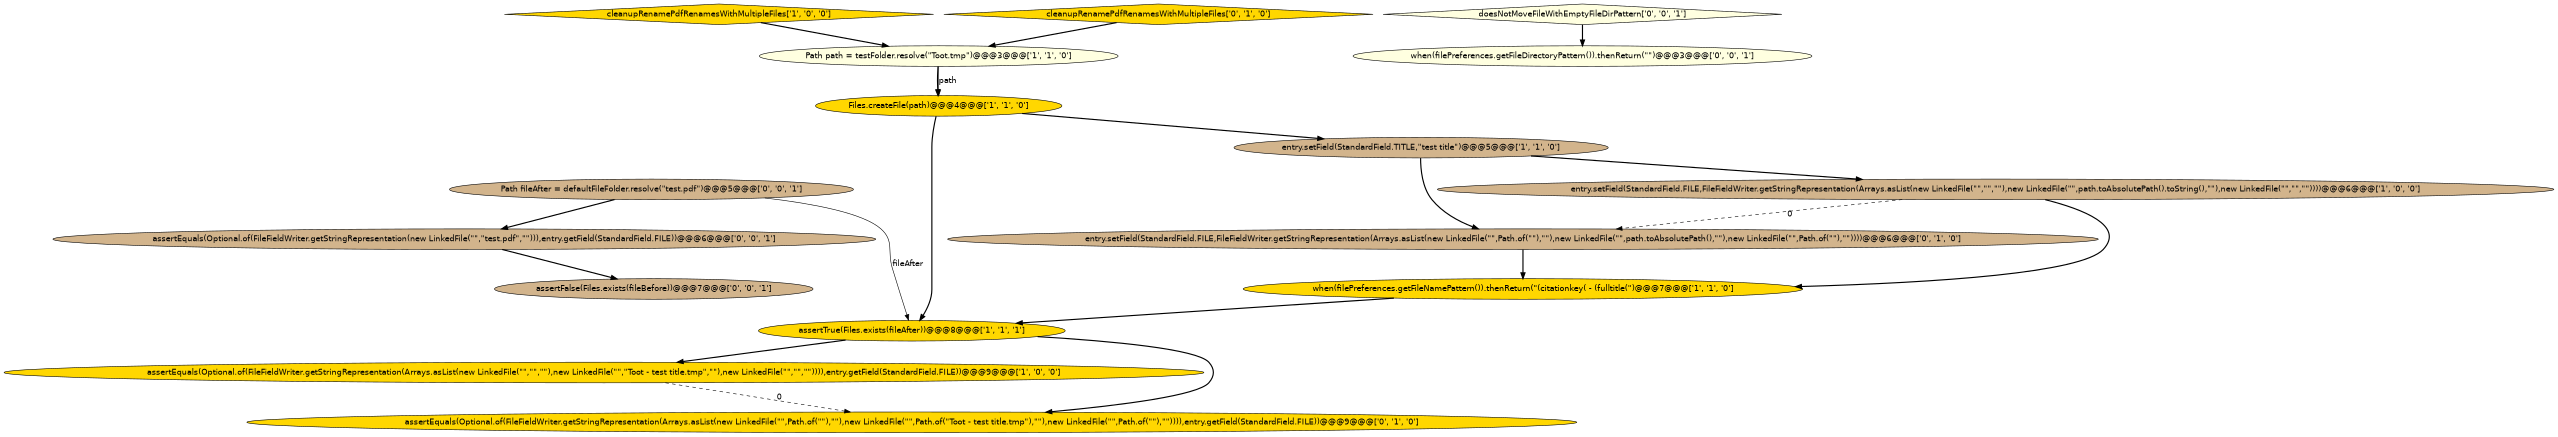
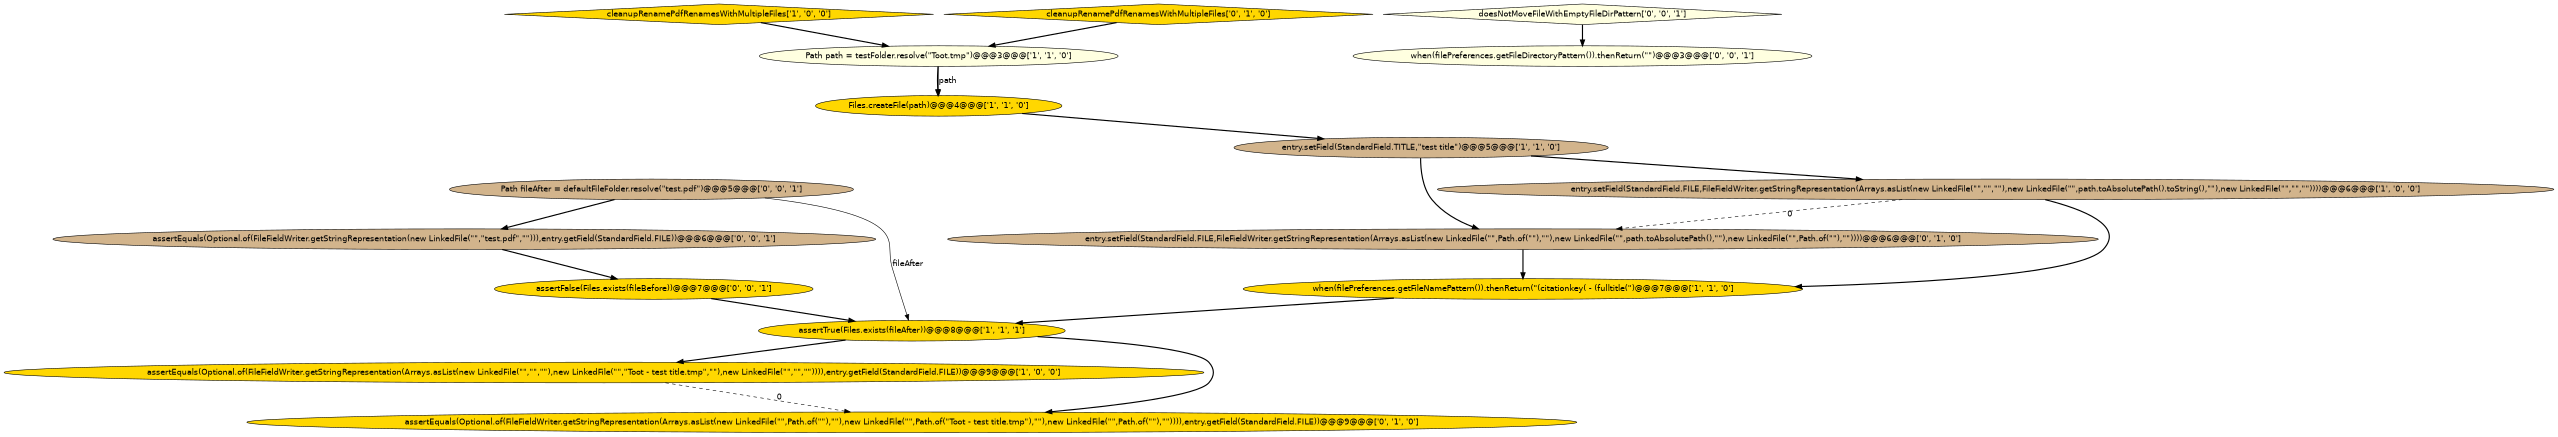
  digraph {
    fontname="DejaVu Sans"
    node [fillcolor=gold fontname="DejaVu Sans" shape=ellipse style=filled]
    edge [fontname="DejaVu Sans" style=bold]
    n1 [fillcolor=tan label="Path fileAfter = defaultFileFolder.resolve(\"test.pdf\")@@@5@@@['0', '0', '1']"]
    n2 [fillcolor=tan label="assertEquals(Optional.of(FileFieldWriter.getStringRepresentation(new LinkedFile(\"\",\"test.pdf\",\"\"))),entry.getField(StandardField.FILE))@@@6@@@['0', '0', '1']"]
    n3 [label="assertTrue(Files.exists(fileAfter))@@@8@@@['1', '1', '1']"]
-   n4 [fillcolor=tan label="assertFalse(Files.exists(fileBefore))@@@7@@@['0', '0', '1']"]
+   n4 [label="assertFalse(Files.exists(fileBefore))@@@7@@@['0', '0', '1']"]
    n5 [label="assertEquals(Optional.of(FileFieldWriter.getStringRepresentation(Arrays.asList(new LinkedFile(\"\",\"\",\"\"),new LinkedFile(\"\",\"Toot - test title.tmp\",\"\"),new LinkedFile(\"\",\"\",\"\")))),entry.getField(StandardField.FILE))@@@9@@@['1', '0', '0']"]
    n6 [label="assertEquals(Optional.of(FileFieldWriter.getStringRepresentation(Arrays.asList(new LinkedFile(\"\",Path.of(\"\"),\"\"),new LinkedFile(\"\",Path.of(\"Toot - test title.tmp\"),\"\"),new LinkedFile(\"\",Path.of(\"\"),\"\")))),entry.getField(StandardField.FILE))@@@9@@@['0', '1', '0']"]
    n7 [fillcolor=lightyellow label="doesNotMoveFileWithEmptyFileDirPattern['0', '0', '1']" shape=diamond]
    n8 [fillcolor=lightyellow label="when(filePreferences.getFileDirectoryPattern()).thenReturn(\"\")@@@3@@@['0', '0', '1']"]
    n9 [fillcolor=tan label="entry.setField(StandardField.TITLE,\"test title\")@@@5@@@['1', '1', '0']"]
    n10 [fillcolor=tan label="entry.setField(StandardField.FILE,FileFieldWriter.getStringRepresentation(Arrays.asList(new LinkedFile(\"\",Path.of(\"\"),\"\"),new LinkedFile(\"\",path.toAbsolutePath(),\"\"),new LinkedFile(\"\",Path.of(\"\"),\"\"))))@@@6@@@['0', '1', '0']"]
    n11 [fillcolor=tan label="entry.setField(StandardField.FILE,FileFieldWriter.getStringRepresentation(Arrays.asList(new LinkedFile(\"\",\"\",\"\"),new LinkedFile(\"\",path.toAbsolutePath().toString(),\"\"),new LinkedFile(\"\",\"\",\"\"))))@@@6@@@['1', '0', '0']"]
    n12 [label="when(filePreferences.getFileNamePattern()).thenReturn(\"(citationkey( - (fulltitle(\")@@@7@@@['1', '1', '0']"]
    n13 [fillcolor=lightyellow label="Path path = testFolder.resolve(\"Toot.tmp\")@@@3@@@['1', '1', '0']"]
    n14 [label="Files.createFile(path)@@@4@@@['1', '1', '0']"]
    n15 [label="cleanupRenamePdfRenamesWithMultipleFiles['1', '0', '0']" shape=diamond]
    n16 [label="cleanupRenamePdfRenamesWithMultipleFiles['0', '1', '0']" shape=diamond]
    n1 -> n2
    n1 -> n3 [label=fileAfter style=solid]
    n2 -> n4
    n3 -> n5
    n3 -> n6
-   n14 -> n3
+   n4 -> n3
    n5 -> n6 [label=0 style=dashed]
    n7 -> n8
    n9 -> n10
    n9 -> n11
    n10 -> n12
    n11 -> n10 [label=0 style=dashed]
    n11 -> n12
    n12 -> n3
    n13 -> n14
    n13 -> n14 [label=path style=solid]
    n14 -> n9
    n15 -> n13
    n16 -> n13
  }
